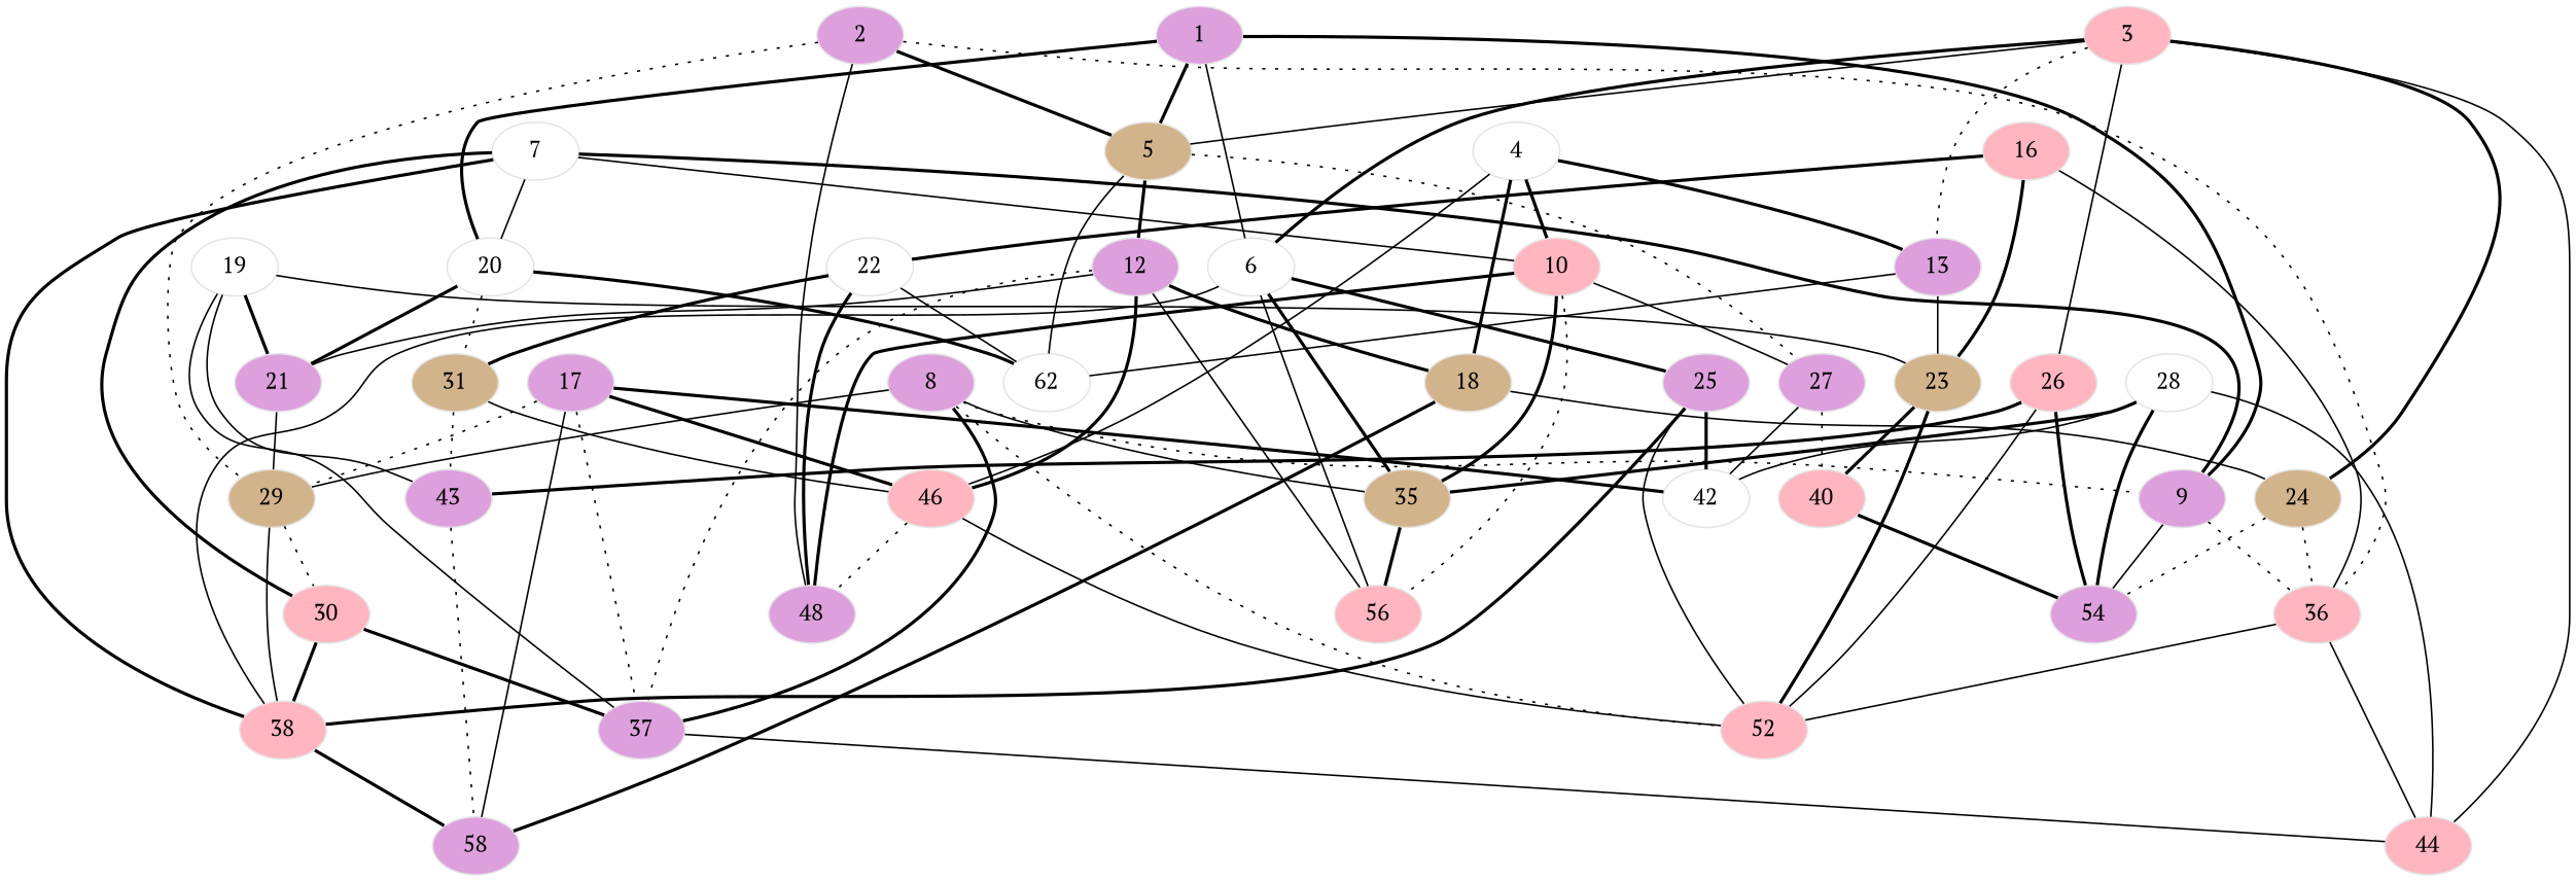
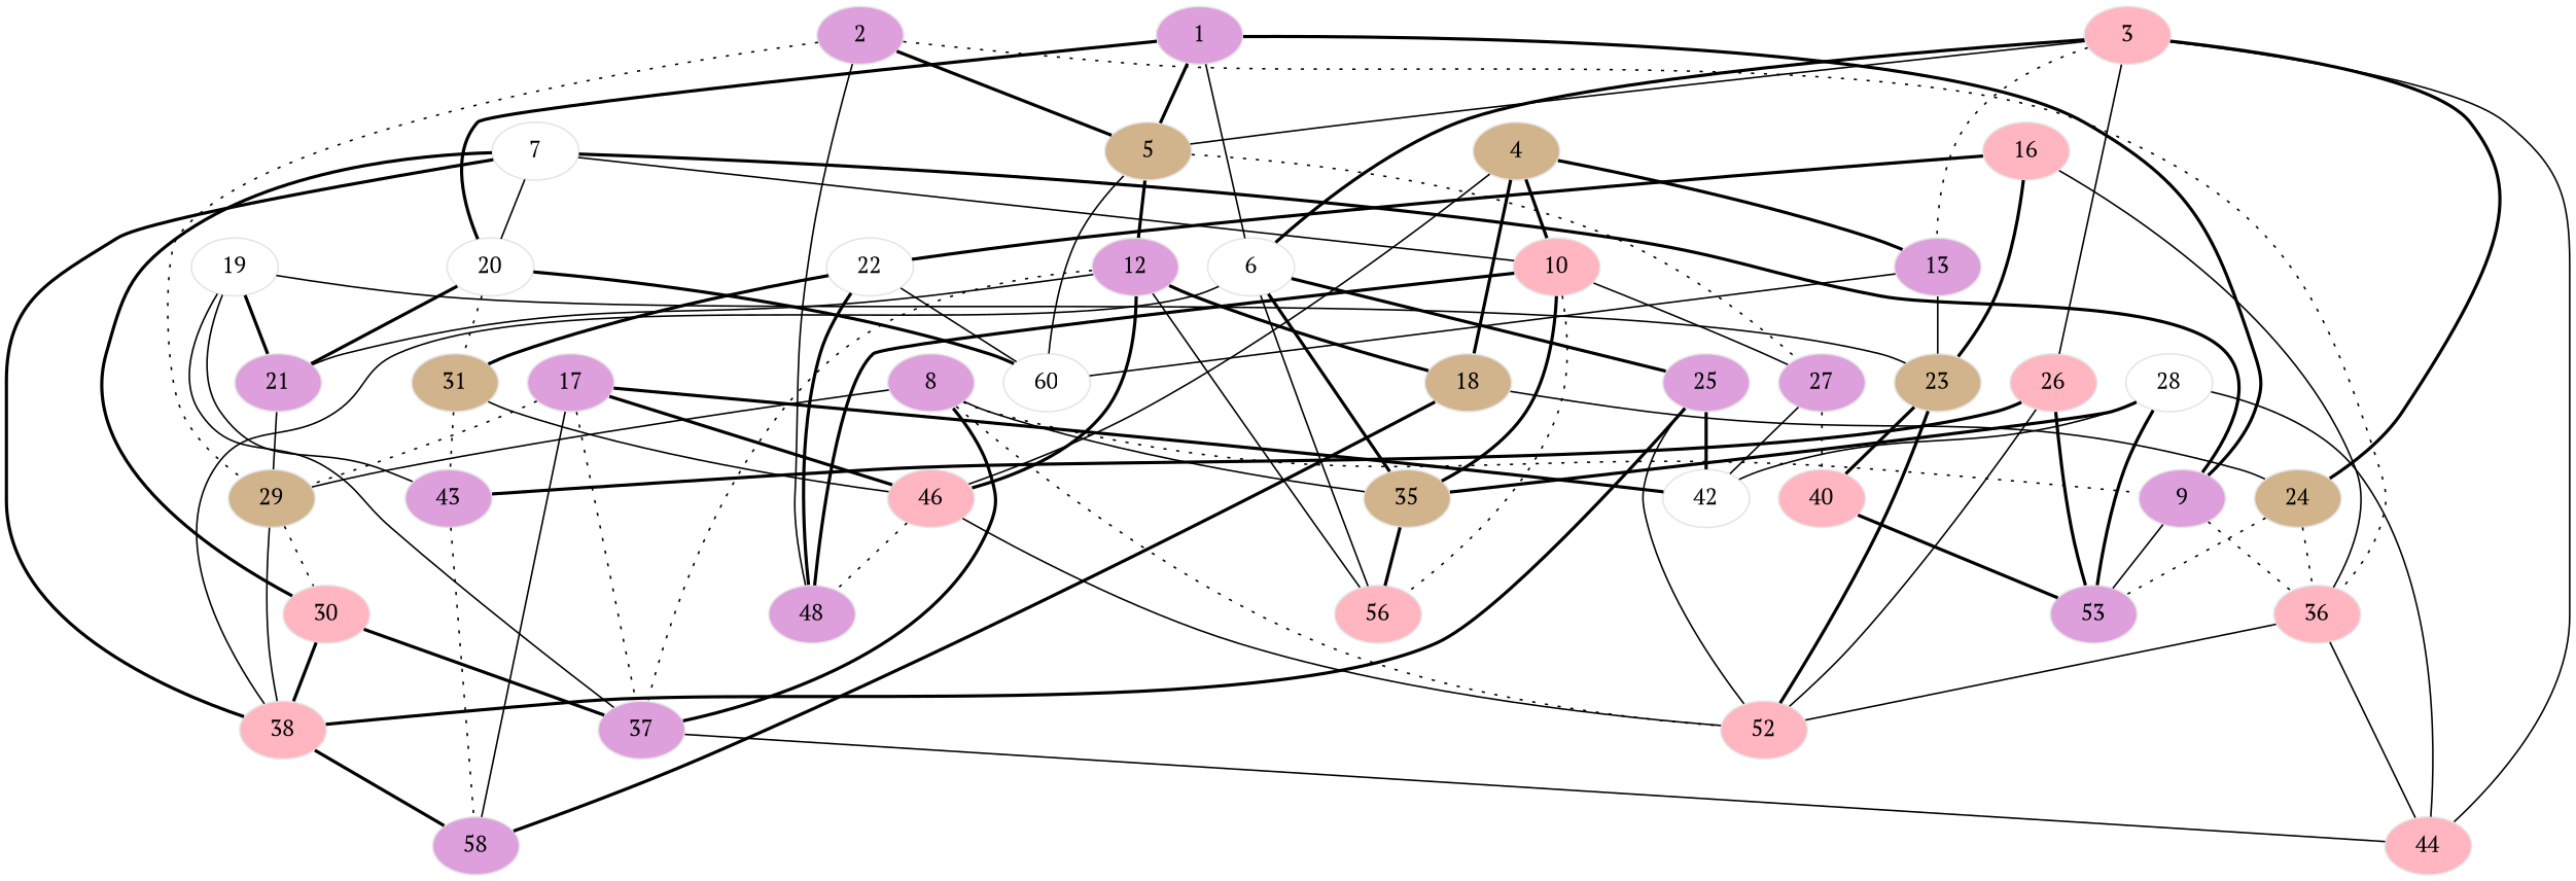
  graph {
    fontname="PT Serif"
    node [color=gray90 fillcolor=plum fontname="PT Serif" style=filled]
    edge [fontname="PT Serif" style=bold]
    5 [fillcolor=tan super="+64"]
    12 [super="+49"]
    27
-   60 [fillcolor=white label=62]
+   60 [fillcolor=white]
    1
    6 [fillcolor=white super="+63"]
    9 [super="+11"]
    20 [fillcolor=white super="+33"]
    25
    35 [fillcolor=tan super="+50"]
    38 [fillcolor=lightpink super="+41"]
    56 [fillcolor=lightpink]
    36 [fillcolor=lightpink super="+53"]
-   54 [super="+61"]
+   54 [super="+61" label=53]
    21
    31 [fillcolor=tan]
    2 [super="+15"]
    29 [fillcolor=tan super="+34"]
    48
    30 [fillcolor=lightpink]
    44 [fillcolor=lightpink]
    52 [fillcolor=lightpink super="+59"]
    3 [fillcolor=lightpink super="+32"]
    13
    24 [fillcolor=tan]
    26 [fillcolor=lightpink]
    23 [fillcolor=tan super="+57"]
    43
    10 [fillcolor=lightpink super="+39"]
-   4 [fillcolor=white]
+   4 [fillcolor=tan]
    18 [fillcolor=tan]
    46 [fillcolor=lightpink super="+51"]
    58
    37 [super="+47"]
    40 [fillcolor=lightpink]
    42 [fillcolor=white]
    7 [fillcolor=white super="+45"]
    8 [super="+14"]
    16 [fillcolor=lightpink]
    22 [fillcolor=white]
    17 [super="+62"]
    19 [fillcolor=white]
    28 [fillcolor=white]
    5 -- 12
    5 -- 27 [style=dotted]
    5 -- 60 [style=solid]
    12 -- 56 [style=solid]
    12 -- 21 [style=solid]
    12 -- 18
    12 -- 46
    12 -- 37 [style=dotted]
    27 -- 40 [style=dotted]
    27 -- 42 [style=solid]
    1 -- 5
    1 -- 6 [style=solid]
    1 -- 9
    1 -- 20
    6 -- 25
    6 -- 35
    6 -- 38 [style=solid]
    6 -- 56 [style=solid]
    9 -- 36 [style=dotted]
    9 -- 54 [style=solid]
    20 -- 60
    20 -- 21
    20 -- 31 [style=dotted]
    25 -- 38
    25 -- 52 [style=solid]
    25 -- 42
    35 -- 56
    38 -- 58
    36 -- 44 [style=solid]
    36 -- 52 [style=solid]
    21 -- 29 [style=solid]
    31 -- 43 [style=dotted]
    31 -- 46 [style=solid]
    2 -- 5
    2 -- 36 [style=dotted]
    2 -- 29 [style=dotted]
    2 -- 48 [style=solid]
    29 -- 38 [style=solid]
    29 -- 30 [style=dotted]
    30 -- 38
    30 -- 37
    3 -- 5 [style=solid]
    3 -- 6
    3 -- 44 [style=solid]
    3 -- 13 [style=dotted]
    3 -- 24
    3 -- 26 [style=solid]
    13 -- 60 [style=solid]
    13 -- 23 [style=solid]
    24 -- 36 [style=dotted]
    24 -- 54 [style=dotted]
    26 -- 54
    26 -- 52 [style=solid]
    26 -- 43
    23 -- 52
    23 -- 40
    43 -- 58 [style=dotted]
    10 -- 27 [style=solid]
    10 -- 35
    10 -- 56 [style=dotted]
    10 -- 48
    4 -- 13
    4 -- 10
    4 -- 18
    4 -- 46 [style=solid]
    18 -- 24 [style=solid]
    18 -- 58
    46 -- 48 [style=dotted]
    46 -- 52 [style=solid]
    37 -- 44 [style=solid]
    40 -- 54
    7 -- 9
    7 -- 20 [style=solid weight=2]
    7 -- 38
    7 -- 30
    7 -- 10 [style=solid]
    8 -- 9 [style=dotted]
    8 -- 35 [style=solid weight=2]
    8 -- 29 [style=solid]
    8 -- 52 [style=dotted]
    8 -- 37
    16 -- 36 [style=solid]
    16 -- 23 [weight=2]
    16 -- 22
    22 -- 60 [style=solid]
    22 -- 31
    22 -- 48
    17 -- 29 [style=dotted]
    17 -- 46
    17 -- 58 [style=solid]
    17 -- 37 [style=dotted]
    17 -- 42
    19 -- 21
    19 -- 23 [style=solid]
    19 -- 43 [style=solid]
    19 -- 37 [style=solid]
    28 -- 35
    28 -- 54
    28 -- 44 [style=solid]
    28 -- 42 [style=solid]
  }
